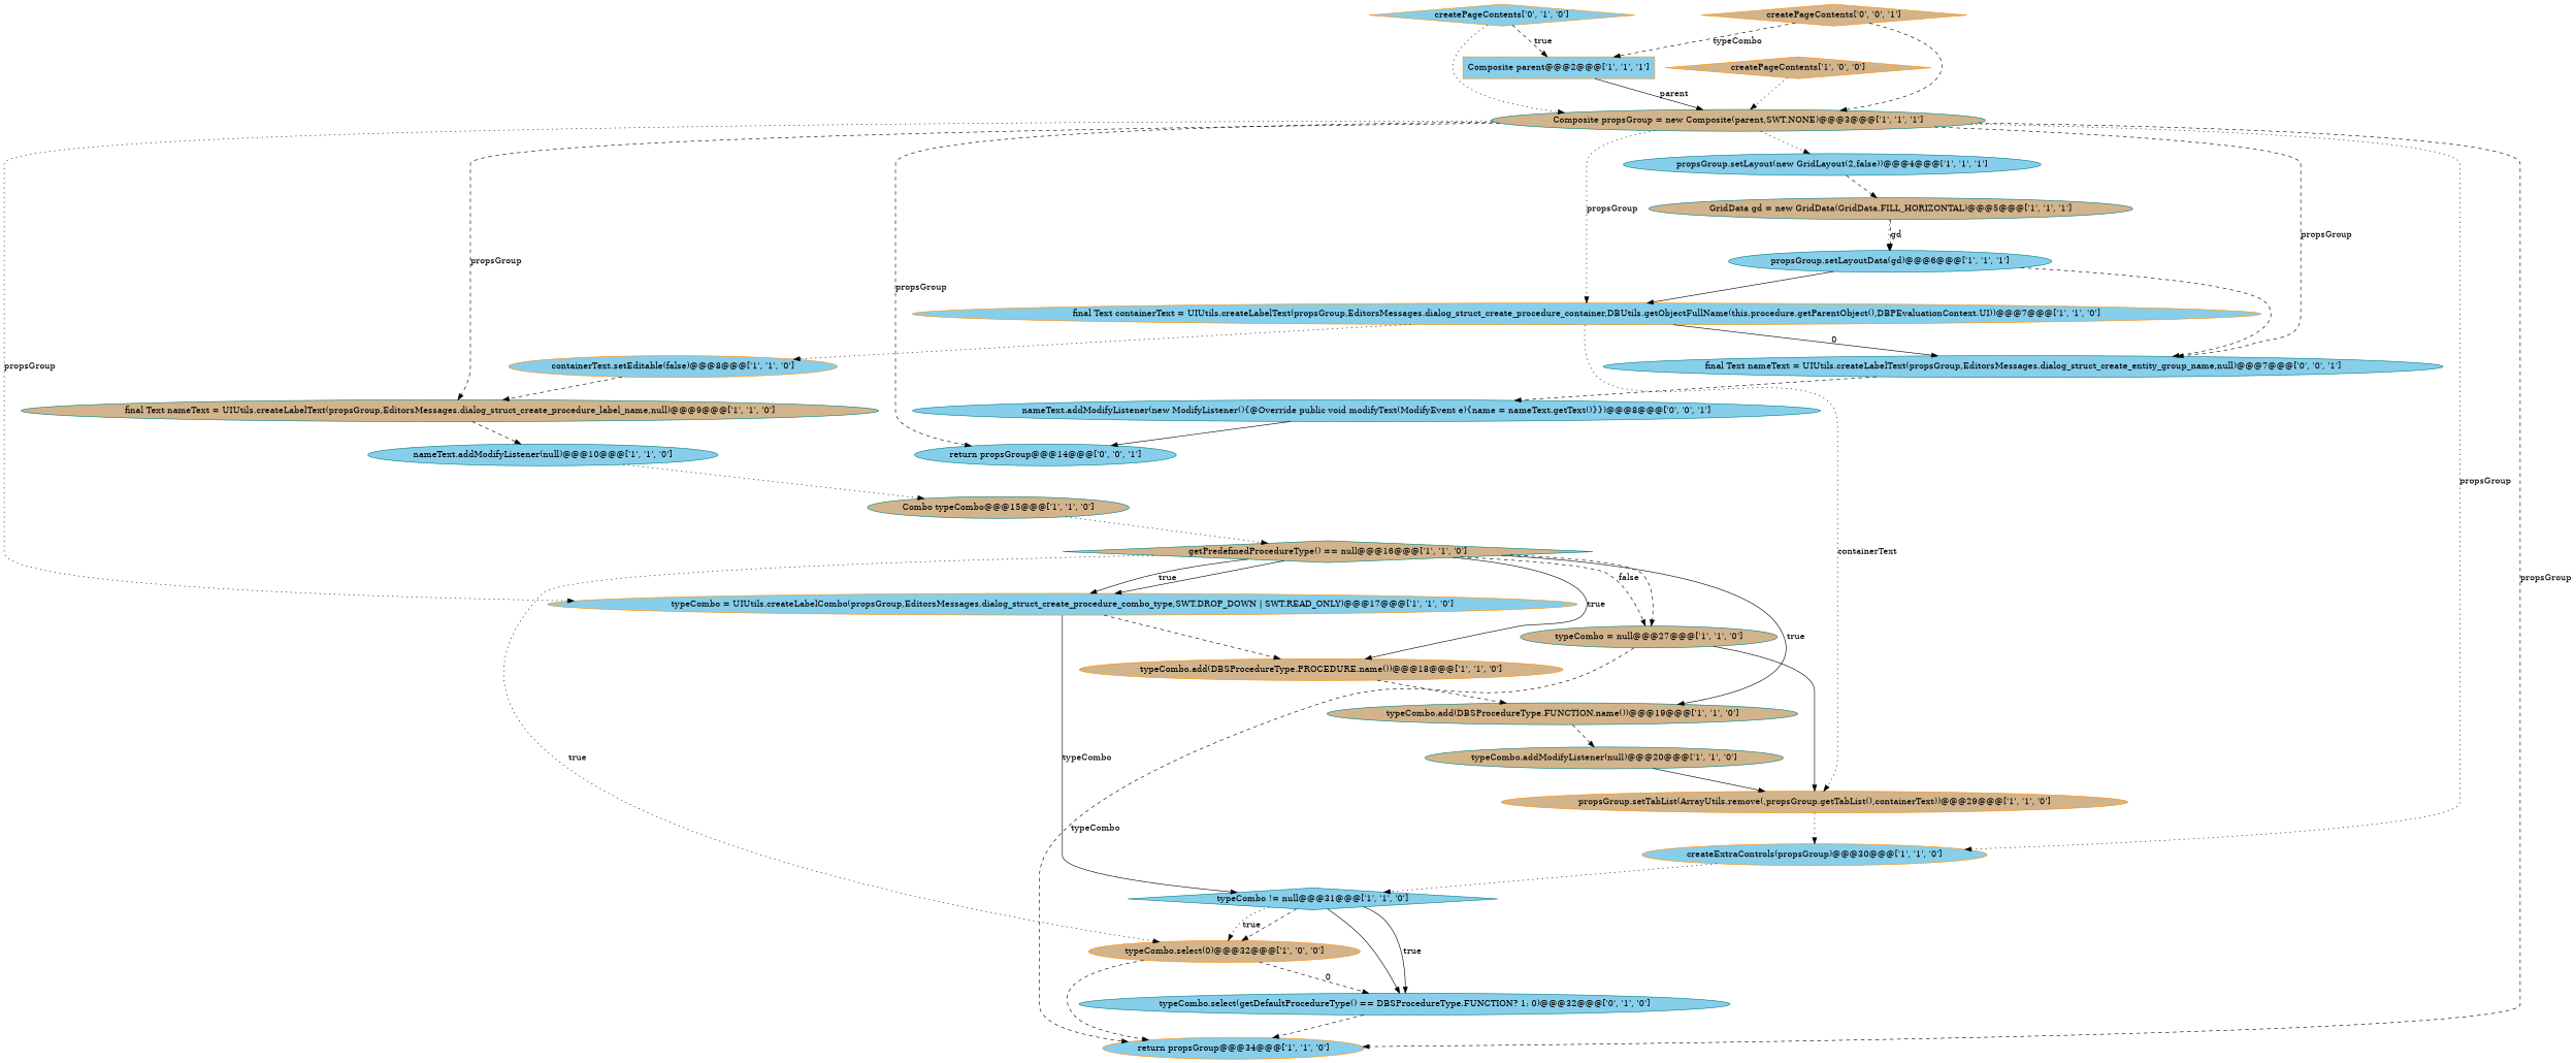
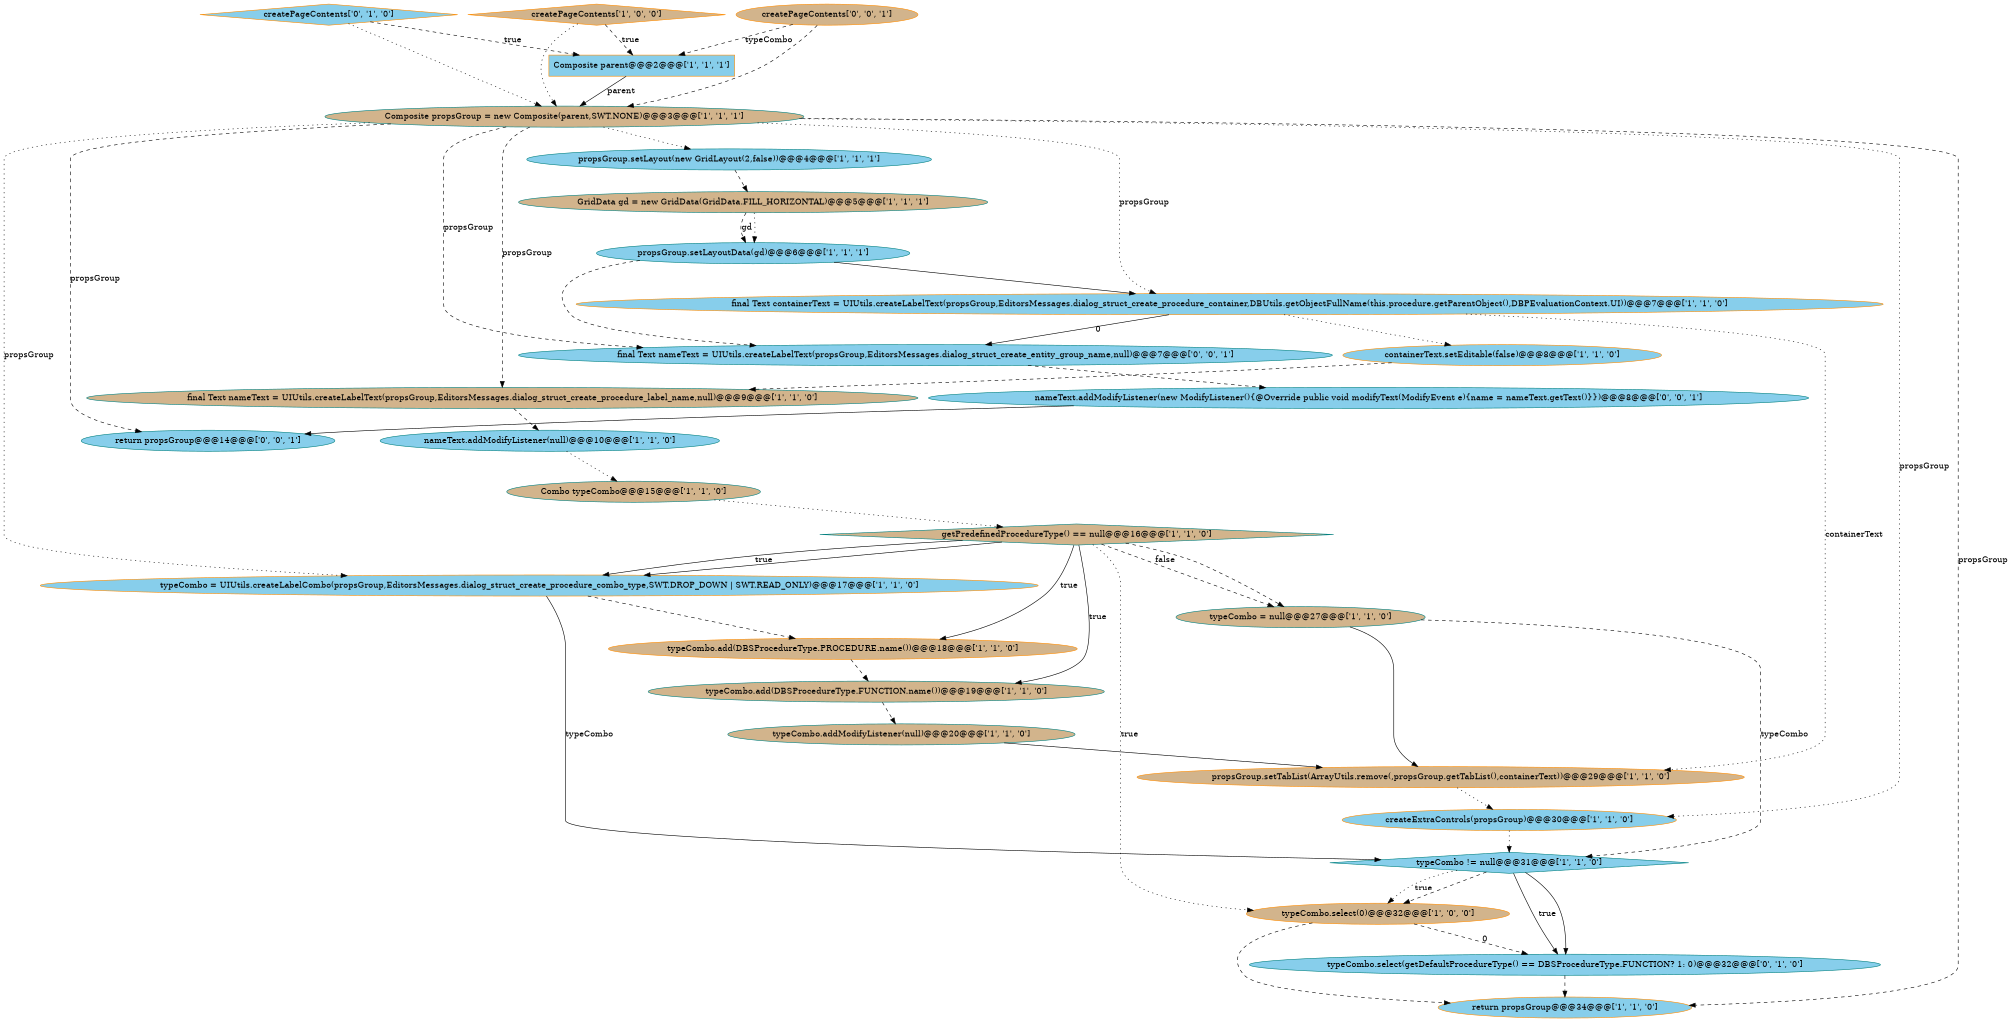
  digraph {
    node [color=teal fillcolor=skyblue shape=ellipse style=filled]
    edge [style=dashed]
    n1 [label="propsGroup.setLayoutData(gd)@@@6@@@['1', '1', '1']"]
    n2 [color=darkorange label="final Text containerText = UIUtils.createLabelText(propsGroup,EditorsMessages.dialog_struct_create_procedure_container,DBUtils.getObjectFullName(this.procedure.getParentObject(),DBPEvaluationContext.UI))@@@7@@@['1', '1', '0']"]
    n3 [label="final Text nameText = UIUtils.createLabelText(propsGroup,EditorsMessages.dialog_struct_create_entity_group_name,null)@@@7@@@['0', '0', '1']"]
    n4 [color=darkorange fillcolor=tan label="propsGroup.setTabList(ArrayUtils.remove(,propsGroup.getTabList(),containerText))@@@29@@@['1', '1', '0']"]
    n5 [color=darkorange label="containerText.setEditable(false)@@@8@@@['1', '1', '0']"]
    n6 [label="nameText.addModifyListener(new ModifyListener(){@Override public void modifyText(ModifyEvent e){name = nameText.getText()}})@@@8@@@['0', '0', '1']"]
    n7 [fillcolor=tan label="Combo typeCombo@@@15@@@['1', '1', '0']"]
    n8 [fillcolor=tan label="getPredefinedProcedureType() == null@@@16@@@['1', '1', '0']" shape=diamond]
    n9 [color=darkorange fillcolor=tan label="typeCombo.select(0)@@@32@@@['1', '0', '0']"]
    n10 [fillcolor=tan label="typeCombo.add(DBSProcedureType.FUNCTION.name())@@@19@@@['1', '1', '0']"]
    n11 [color=darkorange fillcolor=tan label="typeCombo.add(DBSProcedureType.PROCEDURE.name())@@@18@@@['1', '1', '0']"]
    n12 [fillcolor=tan label="typeCombo = null@@@27@@@['1', '1', '0']"]
    n13 [color=darkorange label="typeCombo = UIUtils.createLabelCombo(propsGroup,EditorsMessages.dialog_struct_create_procedure_combo_type,SWT.DROP_DOWN | SWT.READ_ONLY)@@@17@@@['1', '1', '0']"]
    n14 [color=darkorange label="createExtraControls(propsGroup)@@@30@@@['1', '1', '0']"]
    n15 [label="typeCombo != null@@@31@@@['1', '1', '0']" shape=diamond]
    n16 [fillcolor=tan label="final Text nameText = UIUtils.createLabelText(propsGroup,EditorsMessages.dialog_struct_create_procedure_label_name,null)@@@9@@@['1', '1', '0']"]
    n17 [label="nameText.addModifyListener(null)@@@10@@@['1', '1', '0']"]
    n18 [color=darkorange label="createPageContents['0', '1', '0']" shape=diamond]
    n19 [color=darkorange label="Composite parent@@@2@@@['1', '1', '1']" shape=box]
    n20 [fillcolor=tan label="Composite propsGroup = new Composite(parent,SWT.NONE)@@@3@@@['1', '1', '1']"]
    n21 [color=darkorange label="return propsGroup@@@34@@@['1', '1', '0']"]
    n22 [label="propsGroup.setLayout(new GridLayout(2,false))@@@4@@@['1', '1', '1']"]
    n23 [label="return propsGroup@@@14@@@['0', '0', '1']"]
    n24 [color=darkorange fillcolor=tan label="createPageContents['1', '0', '0']" shape=diamond]
    n25 [label="typeCombo.select(getDefaultProcedureType() == DBSProcedureType.FUNCTION? 1: 0)@@@32@@@['0', '1', '0']"]
    n26 [fillcolor=tan label="typeCombo.addModifyListener(null)@@@20@@@['1', '1', '0']"]
    n27 [fillcolor=tan label="GridData gd = new GridData(GridData.FILL_HORIZONTAL)@@@5@@@['1', '1', '1']"]
-   n28 [color=darkorange fillcolor=tan label="createPageContents['0', '0', '1']" shape=diamond]
+   n28 [color=darkorange fillcolor=tan label="createPageContents['0', '0', '1']"]
    n1 -> n2 [style=solid]
    n1 -> n3
    n2 -> n3 [label=0 style=solid]
    n2 -> n4 [label=containerText style=dotted]
    n2 -> n5 [style=dotted]
    n3 -> n6
    n4 -> n14 [style=dotted]
    n5 -> n16
    n6 -> n23 [style=solid]
    n7 -> n8 [style=dotted]
    n8 -> n9 [label=true style=dotted]
    n8 -> n10 [label=true style=solid]
    n8 -> n11 [label=true style=solid]
    n8 -> n12 [label=false]
    n8 -> n12
    n8 -> n13 [style=solid]
    n8 -> n13 [label=true style=solid]
    n9 -> n21
    n9 -> n25 [label=0]
    n10 -> n26
    n11 -> n10
    n12 -> n4 [style=solid]
-   n12 -> n21 [label=typeCombo]
+   n12 -> n15 [label=typeCombo]
    n13 -> n11
    n13 -> n15 [label=typeCombo style=solid]
    n14 -> n15 [style=dotted]
    n15 -> n9
    n15 -> n9 [label=true style=dotted]
    n15 -> n25 [label=true style=solid]
    n15 -> n25 [style=solid]
    n16 -> n17
    n17 -> n7 [style=dotted]
    n18 -> n19 [label=true]
    n18 -> n20 [style=dotted]
    n19 -> n20 [label=parent style=solid]
    n20 -> n2 [label=propsGroup style=dotted]
    n20 -> n3 [label=propsGroup]
    n20 -> n13 [label=propsGroup style=dotted]
    n20 -> n14 [label=propsGroup style=dotted]
    n20 -> n16 [label=propsGroup]
    n20 -> n21 [label=propsGroup]
    n20 -> n22 [style=dotted]
    n20 -> n23 [label=propsGroup]
    n22 -> n27
+   n24 -> n19 [label=true]
    n24 -> n20 [style=dotted]
    n25 -> n21
    n26 -> n4 [style=solid]
    n27 -> n1 [style=dotted]
    n27 -> n1 [label=gd]
    n28 -> n19 [label=typeCombo]
    n28 -> n20
  }
